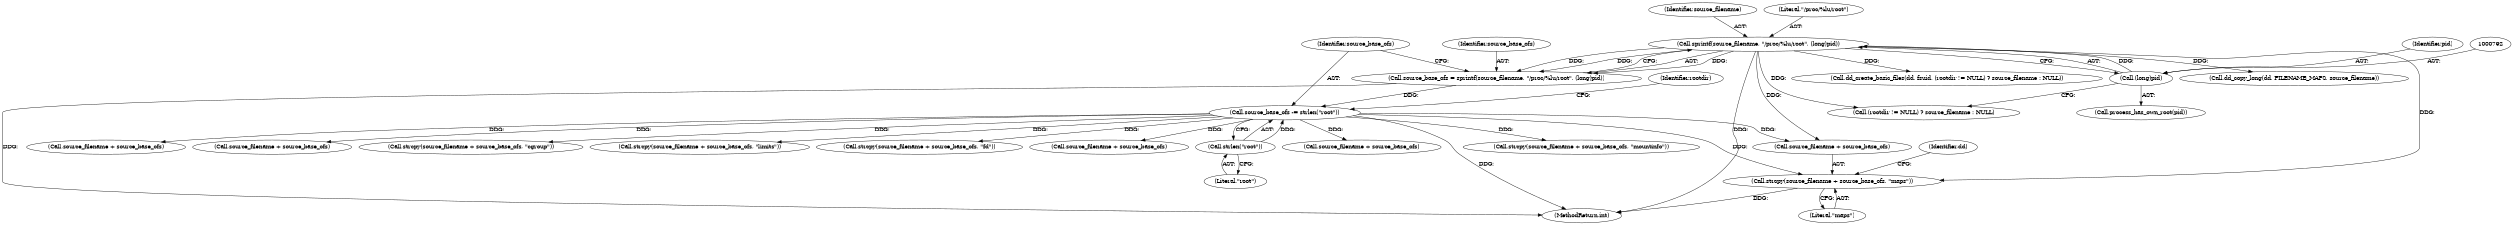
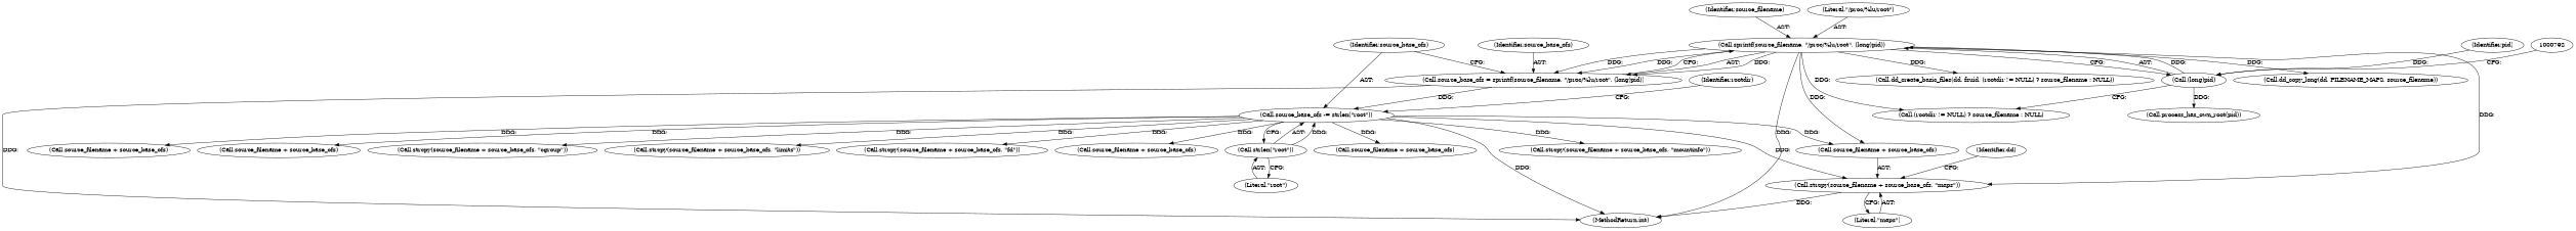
  digraph {
    n1 [label="(Call,strcpy(source_filename + source_base_ofs, \"maps\"))"]
    n2 [label="(MethodReturn,int)"]
    n3 [label="(Literal,\"maps\")"]
    n4 [label="(Call,sprintf(source_filename, \"/proc/%lu/root\", (long)pid))"]
    n5 [label="(Call,(long)pid)"]
    n6 [label="(Call,source_base_ofs = sprintf(source_filename, \"/proc/%lu/root\", (long)pid))"]
    n7 [label="(Call,(rootdir != NULL) ? source_filename : NULL)"]
    n8 [label="(Call,dd_create_basic_files(dd, fsuid, (rootdir != NULL) ? source_filename : NULL))"]
    n9 [label="(Call,source_filename + source_base_ofs)"]
    n10 [label="(Call,dd_copy_long(dd, FILENAME_MAPS, source_filename))"]
    n11 [label="(Call,process_has_own_root(pid))"]
    n12 [label="(Call,source_base_ofs -= strlen(\"root\"))"]
    n13 [label="(Identifier,pid)"]
    n14 [label="(Call,strlen(\"root\"))"]
    n15 [label="(Call,strcpy(source_filename + source_base_ofs, \"mountinfo\"))"]
    n16 [label="(Call,source_filename + source_base_ofs)"]
    n17 [label="(Call,source_filename + source_base_ofs)"]
    n18 [label="(Call,strcpy(source_filename + source_base_ofs, \"cgroup\"))"]
    n19 [label="(Call,strcpy(source_filename + source_base_ofs, \"limits\"))"]
    n20 [label="(Call,strcpy(source_filename + source_base_ofs, \"fd\"))"]
    n21 [label="(Call,source_filename + source_base_ofs)"]
    n22 [label="(Call,source_filename + source_base_ofs)"]
    n23 [label="(Literal,\"root\")"]
    n24 [label="(Identifier,source_filename)"]
    n25 [label="(Identifier,source_base_ofs)"]
    n26 [label="(Literal,\"/proc/%lu/root\")"]
    n27 [label="(Identifier,source_base_ofs)"]
    n28 [label="(Identifier,rootdir)"]
    n29 [label="(Identifier,dd)"]
    1000792
    n1 -> n2 [label="DDG: "]
    n1 -> n3 [label="CFG: "]
    n3 -> n1 [label="AST: "]
    n4 -> n1 [label="DDG: "]
    n4 -> n2 [label="DDG: "]
    n4 -> n5 [label="CFG: "]
    n4 -> n6 [label="AST: "]
    n4 -> n6 [label="DDG: "]
    n4 -> n6 [label="DDG: "]
    n4 -> n6 [label="DDG: "]
    n4 -> n7 [label="DDG: "]
    n4 -> n8 [label="DDG: "]
    n4 -> n9 [label="DDG: "]
    n4 -> n10 [label="DDG: "]
    n5 -> n4 [label="AST: "]
    n5 -> n4 [label="DDG: "]
    n5 -> n7 [label="CFG: "]
-   n5 -> n11 [label="AST: "]
+   n5 -> n11 [label="DDG: "]
    n6 -> n2 [label="DDG: "]
    n6 -> n4 [label="CFG: "]
    n6 -> n12 [label="DDG: "]
    n9 -> n1 [label="AST: "]
    n12 -> n1 [label="DDG: "]
    n12 -> n2 [label="DDG: "]
    n12 -> n9 [label="DDG: "]
    n12 -> n14 [label="CFG: "]
    n12 -> n15 [label="DDG: "]
    n12 -> n16 [label="DDG: "]
    n12 -> n17 [label="DDG: "]
    n12 -> n18 [label="DDG: "]
    n12 -> n19 [label="DDG: "]
    n12 -> n20 [label="DDG: "]
    n12 -> n21 [label="DDG: "]
    n12 -> n22 [label="DDG: "]
-   n13 -> n5 [label="AST: "]
+   n13 -> n5 [label="DDG: "]
    n14 -> n12 [label="AST: "]
    n14 -> n12 [label="DDG: "]
    n14 -> n23 [label="CFG: "]
    n23 -> n14 [label="AST: "]
    n24 -> n4 [label="AST: "]
    n25 -> n6 [label="CFG: "]
    n25 -> n12 [label="AST: "]
    n26 -> n4 [label="AST: "]
    n27 -> n6 [label="AST: "]
    n28 -> n12 [label="CFG: "]
    n29 -> n1 [label="CFG: "]
-   1000792 -> n5 [label="AST: "]
+   1000792 -> n5 [label="CFG: "]
  }
